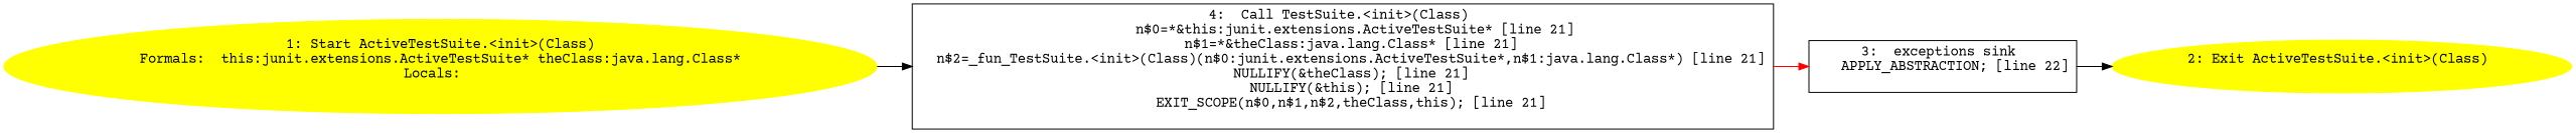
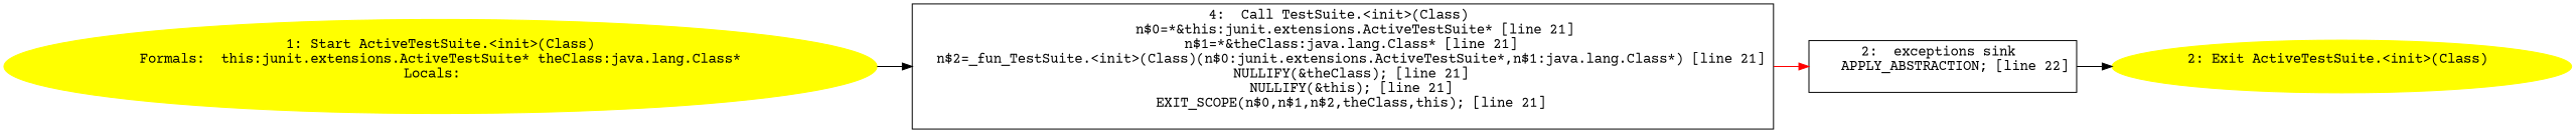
  digraph {
    fontname="Courier Prime"
    rankdir=LR
    node [fontname="Courier Prime"]
    edge [fontname="Courier Prime"]
    n1 [color=yellow label="1: Start ActiveTestSuite.<init>(Class)\nFormals:  this:junit.extensions.ActiveTestSuite* theClass:java.lang.Class*\nLocals:  \n  " style=filled]
    n2 [label="4:  Call TestSuite.<init>(Class) \n   n$0=*&this:junit.extensions.ActiveTestSuite* [line 21]\n  n$1=*&theClass:java.lang.Class* [line 21]\n  n$2=_fun_TestSuite.<init>(Class)(n$0:junit.extensions.ActiveTestSuite*,n$1:java.lang.Class*) [line 21]\n  NULLIFY(&theClass); [line 21]\n  NULLIFY(&this); [line 21]\n  EXIT_SCOPE(n$0,n$1,n$2,theClass,this); [line 21]\n " shape=box]
-   n3 [label="3:  exceptions sink \n   APPLY_ABSTRACTION; [line 22]\n " shape=box]
+   n3 [label="2:  exceptions sink \n   APPLY_ABSTRACTION; [line 22]\n " shape=box]
    n4 [color=yellow label="2: Exit ActiveTestSuite.<init>(Class) \n  " style=filled]
    n1 -> n2
    n2 -> n3 [color=red]
    n3 -> n4
  }
